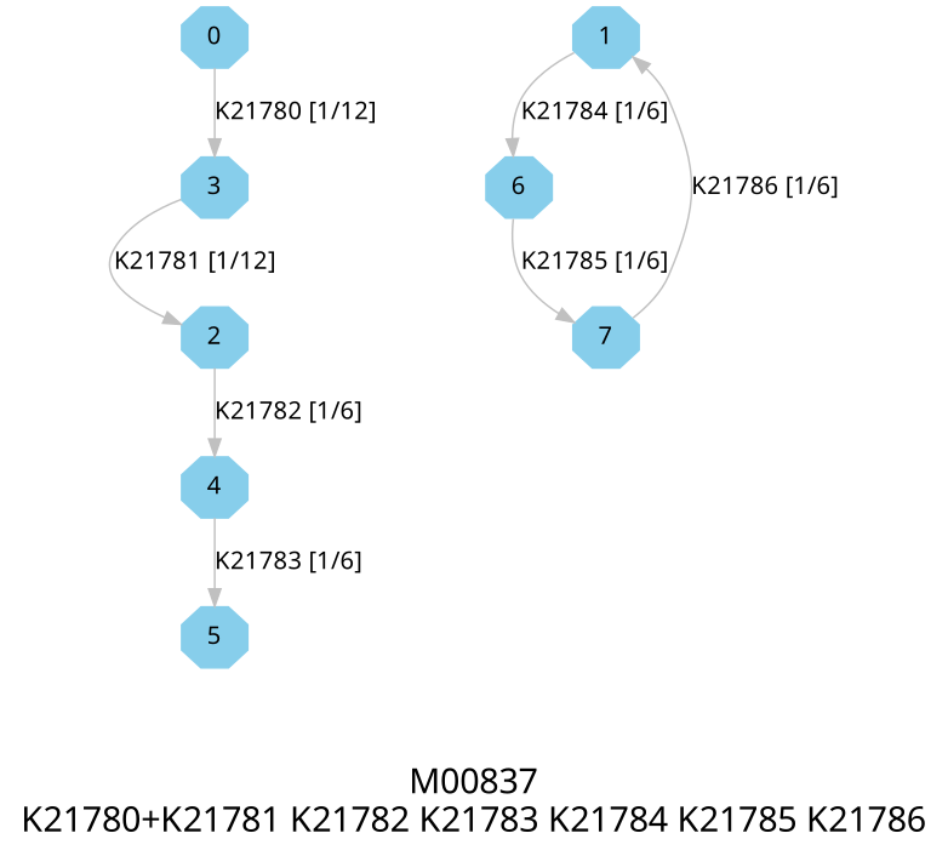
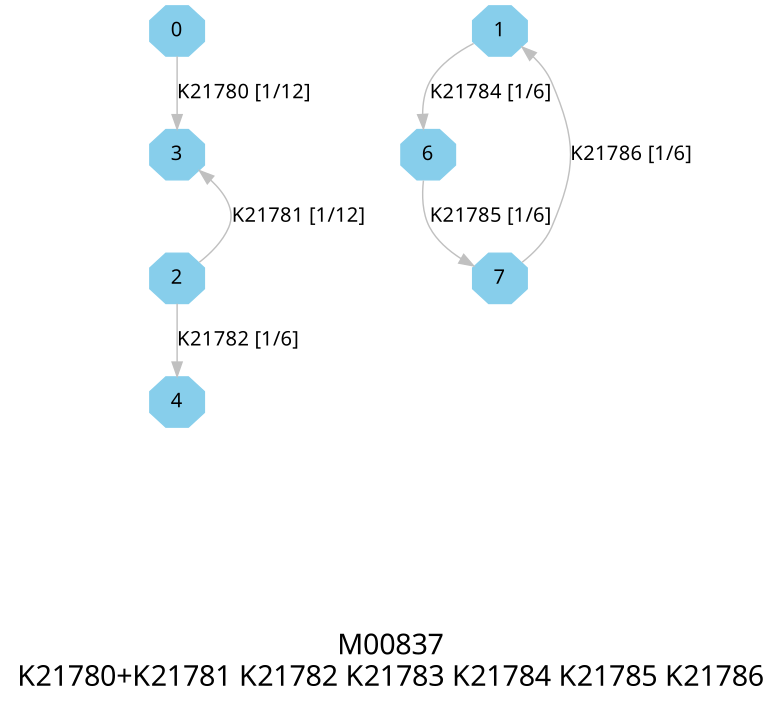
  digraph {
    fontname="Noto Sans"
    fontsize=20
    label="M00837\nK21780+K21781 K21782 K21783 K21784 K21785 K21786"
    node [color=skyblue fontname="Noto Sans" shape=octagon style=filled]
    edge [color=grey fontname="Noto Sans"]
    0 [height=.3 width=.3]
    1 [height=.3 width=.3]
    2 [height=.3 width=.3]
    3 [height=.3 width=.3]
    4 [height=.3 width=.3]
-   5 [height=.3 width=.3]
    6 [height=.3 width=.3]
    7 [height=.3 width=.3]
    subgraph sub_1 {
      0
      1
      2
      3
      4
-     5
      6
      7
    }
    0 -> 3 [label="K21780 [1/12]"]
    1 -> 6 [label="K21784 [1/6]"]
    2 -> 4 [label="K21782 [1/6]"]
-   3 -> 2 [label="K21781 [1/12]"]
-   4 -> 5 [label="K21783 [1/6]"]
+   2 -> 3 [label="K21781 [1/12]"]
    6 -> 7 [label="K21785 [1/6]"]
    7 -> 1 [label="K21786 [1/6]"]
  }
